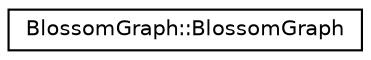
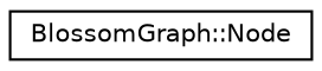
  digraph {
    rankdir=LR
-   n1 [color=black fillcolor=white fontname=Helvetica fontsize=10 height=0.2 label="BlossomGraph::BlossomGraph" shape=record style=filled width=0.4]
+   n1 [color=black fillcolor=white fontname=Helvetica fontsize=10 height=0.2 label="BlossomGraph::Node" shape=record style=filled width=0.4]
  }
